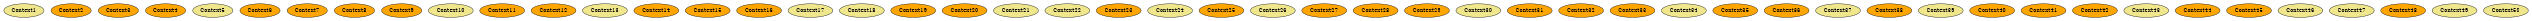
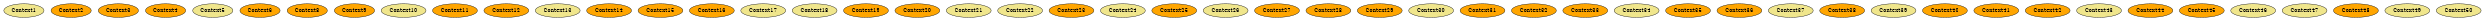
  digraph {
    node [style=filled fillcolor=orange]
    Context1 [fillcolor=khaki]
    Context2
    Context3
    Context4
    Context5 [fillcolor=khaki]
    Context6
-   Context7
    Context8
    Context9
    Context10 [fillcolor=khaki]
    Context11
    Context12
    Context13 [fillcolor=khaki]
    Context14
    Context15
    Context16
    Context17 [fillcolor=khaki]
    Context18 [fillcolor=khaki]
    Context19
    Context20
    Context21 [fillcolor=khaki]
    Context22 [fillcolor=khaki]
    Context23
    Context24 [fillcolor=khaki]
    Context25
    Context26 [fillcolor=khaki]
    Context27
    Context28
    Context29
    Context30 [fillcolor=khaki]
    Context31
    Context32
    Context33
    Context34 [fillcolor=khaki]
    Context35
    Context36
    Context37 [fillcolor=khaki]
    Context38
    Context39 [fillcolor=khaki]
    Context40
    Context41
    Context42
    Context43 [fillcolor=khaki]
    Context44
    Context45
    Context46 [fillcolor=khaki]
    Context47 [fillcolor=khaki]
    Context48
    Context49 [fillcolor=khaki]
    Context50 [fillcolor=khaki]
  }
